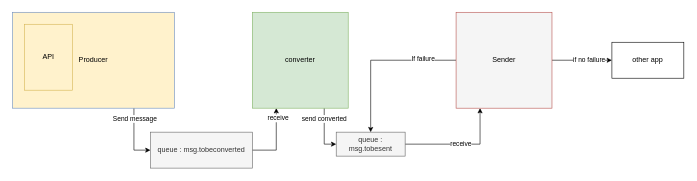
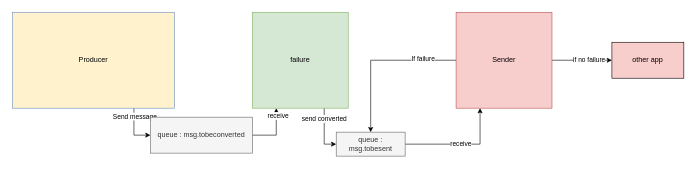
  <mxCell id="0" />
  <mxCell id="1" parent="0" />
  <mxCell id="2" style="edgeStyle=orthogonalEdgeStyle;rounded=0;orthogonalLoop=1;jettySize=auto;html=1;exitX=0.75;exitY=1;exitDx=0;exitDy=0;entryX=0;entryY=0.5;entryDx=0;entryDy=0;" edge="1" parent="1" source="4" target="8"><mxGeometry relative="1" as="geometry" /></mxCell>
  <mxCell id="3" value="Send message" style="edgeLabel;html=1;align=center;verticalAlign=middle;resizable=0;points=[];" vertex="1" connectable="0" parent="2"><mxGeometry x="-0.651" y="1" relative="1" as="geometry"><mxPoint as="offset" /></mxGeometry></mxCell>
  <mxCell id="4" value="Producer" style="rounded=0;whiteSpace=wrap;html=1;fillColor=#fff2cc;strokeColor=#6c8ebf;" vertex="1" parent="1"><mxGeometry x="20" y="20" width="270" height="160" as="geometry" /></mxCell>
- <mxCell id="5" value="API" style="rounded=0;whiteSpace=wrap;html=1;fillColor=#fff2cc;strokeColor=#d6b656;" vertex="1" parent="1"><mxGeometry x="40" y="40" width="80" height="110" as="geometry" /></mxCell>
  <mxCell id="6" style="edgeStyle=orthogonalEdgeStyle;rounded=0;orthogonalLoop=1;jettySize=auto;html=1;exitX=1;exitY=0.5;exitDx=0;exitDy=0;entryX=0.25;entryY=1;entryDx=0;entryDy=0;" edge="1" parent="1" source="8" target="11"><mxGeometry relative="1" as="geometry" /></mxCell>
  <mxCell id="7" value="receive" style="edgeLabel;html=1;align=center;verticalAlign=middle;resizable=0;points=[];" vertex="1" connectable="0" parent="6"><mxGeometry x="0.709" y="-2" relative="1" as="geometry"><mxPoint as="offset" /></mxGeometry></mxCell>
- <mxCell id="8" value="queue : msg.tobeconverted" style="rounded=0;whiteSpace=wrap;html=1;fillColor=#f5f5f5;fontColor=#333333;strokeColor=#666666;" vertex="1" parent="1"><mxGeometry x="250" y="220" width="170" height="60" as="geometry" /></mxCell>
+ <mxCell id="8" value="queue : msg.tobeconverted" style="rounded=0;whiteSpace=wrap;html=1;fillColor=#f5f5f5;fontColor=#333333;strokeColor=#666666;" vertex="1" parent="1"><mxGeometry x="250" y="195" width="170" height="60" as="geometry" /></mxCell>
  <mxCell id="9" style="edgeStyle=orthogonalEdgeStyle;rounded=0;orthogonalLoop=1;jettySize=auto;html=1;exitX=0.75;exitY=1;exitDx=0;exitDy=0;entryX=0;entryY=0.5;entryDx=0;entryDy=0;" edge="1" parent="1" source="11" target="13"><mxGeometry relative="1" as="geometry" /></mxCell>
  <mxCell id="10" value="send converted" style="edgeLabel;html=1;align=center;verticalAlign=middle;resizable=0;points=[];" vertex="1" connectable="0" parent="9"><mxGeometry x="-0.578" y="-1" relative="1" as="geometry"><mxPoint as="offset" /></mxGeometry></mxCell>
- <mxCell id="11" value="converter" style="rounded=0;whiteSpace=wrap;html=1;fillColor=#d5e8d4;strokeColor=#82b366;" vertex="1" parent="1"><mxGeometry x="420" y="20" width="160" height="160" as="geometry" /></mxCell>
+ <mxCell id="11" value="failure" style="rounded=0;whiteSpace=wrap;html=1;fillColor=#d5e8d4;strokeColor=#82b366;" vertex="1" parent="1"><mxGeometry x="420" y="20" width="160" height="160" as="geometry" /></mxCell>
  <mxCell id="12" value="receive" style="edgeStyle=orthogonalEdgeStyle;rounded=0;orthogonalLoop=1;jettySize=auto;html=1;exitX=1;exitY=0.5;exitDx=0;exitDy=0;entryX=0.25;entryY=1;entryDx=0;entryDy=0;" edge="1" parent="1" source="13" target="18"><mxGeometry relative="1" as="geometry" /></mxCell>
  <mxCell id="13" value="queue : msg.tobesent" style="rounded=0;whiteSpace=wrap;html=1;fillColor=#f5f5f5;fontColor=#333333;strokeColor=#666666;" vertex="1" parent="1"><mxGeometry x="560" y="220" width="115" height="40" as="geometry" /></mxCell>
  <mxCell id="14" style="edgeStyle=orthogonalEdgeStyle;rounded=0;orthogonalLoop=1;jettySize=auto;html=1;exitX=1;exitY=0.5;exitDx=0;exitDy=0;" edge="1" parent="1" source="18"><mxGeometry relative="1" as="geometry"><mxPoint x="1020" y="100" as="targetPoint" /></mxGeometry></mxCell>
  <mxCell id="15" value="if no failure" style="edgeLabel;html=1;align=center;verticalAlign=middle;resizable=0;points=[];" vertex="1" connectable="0" parent="14"><mxGeometry x="0.24" y="2" relative="1" as="geometry"><mxPoint as="offset" /></mxGeometry></mxCell>
  <mxCell id="16" style="edgeStyle=orthogonalEdgeStyle;rounded=0;orthogonalLoop=1;jettySize=auto;html=1;exitX=0;exitY=0.5;exitDx=0;exitDy=0;" edge="1" parent="1" source="18" target="13"><mxGeometry relative="1" as="geometry" /></mxCell>
  <mxCell id="17" value="If failure" style="edgeLabel;html=1;align=center;verticalAlign=middle;resizable=0;points=[];" vertex="1" connectable="0" parent="16"><mxGeometry x="-0.576" y="-3" relative="1" as="geometry"><mxPoint as="offset" /></mxGeometry></mxCell>
- <mxCell id="18" value="Sender" style="rounded=0;whiteSpace=wrap;html=1;fillColor=#f5f5f5;strokeColor=#b85450;" vertex="1" parent="1"><mxGeometry x="760" y="20" width="160" height="160" as="geometry" /></mxCell>
- <mxCell id="19" value="other app" style="rounded=0;whiteSpace=wrap;html=1;" vertex="1" parent="1"><mxGeometry x="1020" y="70" width="120" height="60" as="geometry" /></mxCell>
+ <mxCell id="18" value="Sender" style="rounded=0;whiteSpace=wrap;html=1;fillColor=#f8cecc;strokeColor=#b85450;" vertex="1" parent="1"><mxGeometry x="760" y="20" width="160" height="160" as="geometry" /></mxCell>
+ <mxCell id="19" value="other app" style="rounded=0;whiteSpace=wrap;html=1;fillColor=#f8cecc;" vertex="1" parent="1"><mxGeometry x="1020" y="70" width="120" height="60" as="geometry" /></mxCell>
